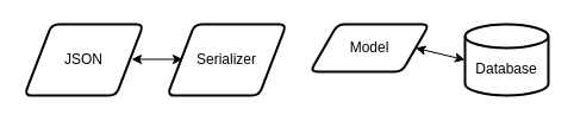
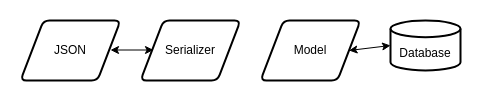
  <mxCell id="0" />
  <mxCell id="1" parent="0" />
- <mxCell id="2" value="&lt;br&gt;Database" style="strokeWidth=2;html=1;shape=mxgraph.flowchart.database;whiteSpace=wrap;" vertex="1" parent="1"><mxGeometry x="390" y="20" width="70" height="60" as="geometry" /></mxCell>
+ <mxCell id="2" value="&lt;br&gt;Database" style="strokeWidth=2;html=1;shape=mxgraph.flowchart.database;whiteSpace=wrap;" vertex="1" parent="1"><mxGeometry x="390" y="20" width="70" height="50" as="geometry" /></mxCell>
  <mxCell id="3" value="JSON" style="shape=parallelogram;html=1;strokeWidth=2;perimeter=parallelogramPerimeter;whiteSpace=wrap;rounded=1;arcSize=12;size=0.23;" vertex="1" parent="1"><mxGeometry x="20" y="20" width="100" height="60" as="geometry" /></mxCell>
  <mxCell id="4" value="Serializer" style="shape=parallelogram;html=1;strokeWidth=2;perimeter=parallelogramPerimeter;whiteSpace=wrap;rounded=1;arcSize=12;size=0.23;" vertex="1" parent="1"><mxGeometry x="140" y="20" width="100" height="60" as="geometry" /></mxCell>
- <mxCell id="5" value="Model" style="shape=parallelogram;html=1;strokeWidth=2;perimeter=parallelogramPerimeter;whiteSpace=wrap;rounded=1;arcSize=12;size=0.23;" vertex="1" parent="1"><mxGeometry x="260" y="20" width="100" height="40" as="geometry" /></mxCell>
+ <mxCell id="5" value="Model" style="shape=parallelogram;html=1;strokeWidth=2;perimeter=parallelogramPerimeter;whiteSpace=wrap;rounded=1;arcSize=12;size=0.23;" vertex="1" parent="1"><mxGeometry x="260" y="20" width="100" height="60" as="geometry" /></mxCell>
  <mxCell id="6" value="" style="endArrow=classic;startArrow=classic;html=1;exitX=1;exitY=0.5;exitDx=0;exitDy=0;entryX=0;entryY=0.5;entryDx=0;entryDy=0;" edge="1" parent="1"><mxGeometry width="50" height="50" relative="1" as="geometry"><mxPoint x="110" y="49.5" as="sourcePoint" /><mxPoint x="153" y="49.5" as="targetPoint" /></mxGeometry></mxCell>
  <mxCell id="7" value="" style="endArrow=classic;startArrow=classic;html=1;exitX=1;exitY=0.5;exitDx=0;exitDy=0;entryX=0;entryY=0.5;entryDx=0;entryDy=0;entryPerimeter=0;" edge="1" parent="1" source="5" target="2"><mxGeometry width="50" height="50" relative="1" as="geometry"><mxPoint x="248.5" y="70" as="sourcePoint" /><mxPoint x="291.5" y="70" as="targetPoint" /><Array as="points" /></mxGeometry></mxCell>
